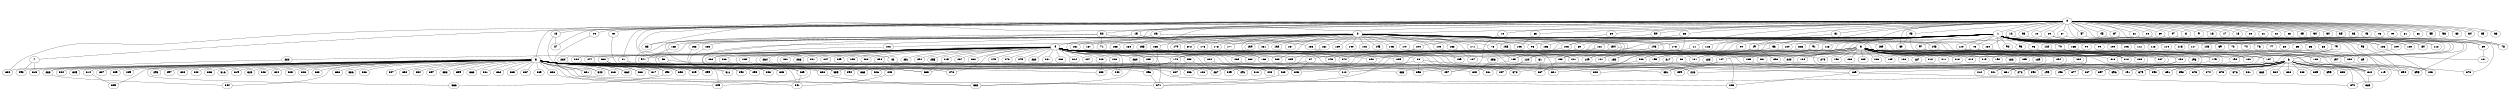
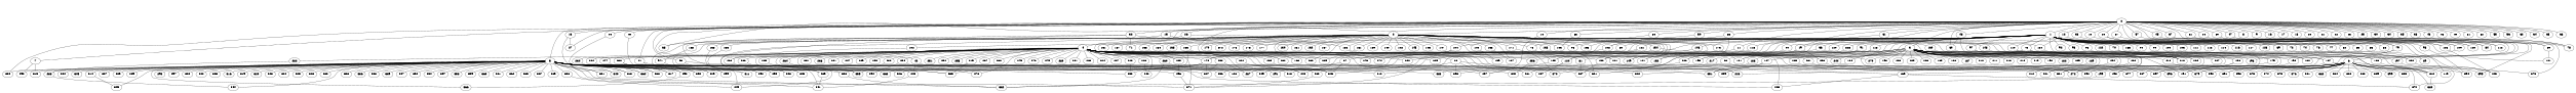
  graph {
    0
    1
    2
    3
    4
    5
    6
    7
    8
    9
    10
    11
    12
    13
    14
    15
    16
    17
    18
    19
    20
    21
    22
    23
    24
    25
    26
    27
    28
    29
    30
    31
    32
    33
    34
    35
    36
    37
    38
    39
    40
    41
    42
    43
    44
    45
    46
    47
    48
    49
    50
    51
    52
    53
    54
    55
    56
    57
    58
    59
    60
    61
    62
    63
    64
    65
    66
    67
    68
    334
    180
    n72 [label=828]
    129
    69
    70
    71
    72
    73
    74
    75
    76
    77
    78
    79
    80
    81
    82
    83
    84
    85
    86
    87
    88
    89
    90
    91
    92
    93
    94
    95
    96
    97
    98
    99
    100
    101
    102
    103
    104
    105
    106
    107
    108
    109
    110
    111
    112
    113
    114
    115
    116
    117
    118
    119
    120
    121
    122
    123
    124
    125
    126
    127
    181
    130
    131
    132
    133
    134
    135
    136
    137
    138
    139
    140
    141
    142
    143
    144
    145
    146
    147
    148
    149
    150
    151
    152
    153
    154
    155
    156
    157
    158
    159
    160
    161
    162
    163
    164
    165
    166
    167
    168
    169
    170
    171
    n176 [label=672]
    173
    174
    175
    176
    177
    179
    348
    230
    329
    182
    183
    184
    185
    186
    187
    188
    189
    190
    191
    192
    193
    194
    195
    196
    197
    198
    199
    200
    201
    202
    203
    204
    205
    206
    207
    208
    209
    210
    211
    212
    213
    214
    215
    n220 [label=416]
    217
    218
    256
    258
    259
    260
    261
    262
    257
    264
    265
    266
    267
    268
    269
    270
    n237 [label=971]
    272
    273
    274
    275
    276
    277
    278
    279
    280
    281
    282
    283
    284
    285
    286
    287
    263
    219
    220
    221
    222
    223
    224
    225
    226
    227
    228
    229
    231
    232
    233
    234
    235
    236
    237
    238
    239
    240
    241
    242
    243
    244
    245
    246
    247
    248
    249
    250
    251
    252
    253
    254
    255
    371
    288
    289
    290
    291
    292
    293
    294
    295
    296
    297
    298
    299
    300
    301
    302
    303
    304
    305
    306
    307
    308
    309
    310
    311
    312
    313
    314
    315
    316
    317
    318
    319
    320
    321
    322
    323
    324
    325
    326
    327
    328
    330
    331
    332
    333
    335
    336
    337
    338
+   339
    340
    341
    342
    343
    344
    345
    346
    347
    349
    350
    351
    352
    353
    354
    355
    356
    357
    358
    359
    360
    361
    362
    363
    364
    365
    366
    367
    368
    369
    370
    384
    386
    387
    388
    389
    390
    385
    392
    393
    394
    395
    396
    397
    398
    399
    391
    372
    373
    374
    375
    376
    377
    378
    379
    380
    381
    382
    383
    0 -- 1
    0 -- 2
    0 -- 3
    0 -- 4
    0 -- 5
    0 -- 6
    0 -- 7
    0 -- 8
    0 -- 9
    0 -- 10
    0 -- 11
    0 -- 12
    0 -- 13
    0 -- 14
    0 -- 15
    0 -- 16
    0 -- 17
    0 -- 18
    0 -- 19
    0 -- 20
    0 -- 21
    0 -- 22
    0 -- 23
    0 -- 24
    0 -- 25
    0 -- 26
    0 -- 27
    0 -- 28
    0 -- 29
    0 -- 30
    0 -- 31
    0 -- 32
    0 -- 33
    0 -- 34
    0 -- 35
    0 -- 36
    0 -- 37
    0 -- 38
    0 -- 39
    0 -- 40
    0 -- 41
    0 -- 42
    0 -- 43
    0 -- 44
    0 -- 45
    0 -- 46
    0 -- 47
    0 -- 48
    0 -- 49
    0 -- 50
    0 -- 51
    0 -- 52
    0 -- 53
    0 -- 54
    0 -- 55
    0 -- 56
    0 -- 57
    0 -- 58
    0 -- 59
    0 -- 60
    0 -- 61
    0 -- 62
    0 -- 63
    0 -- 64
    0 -- 65
    0 -- 66
    0 -- 67
    0 -- 68
    0 -- 334
    0 -- 180
    1 -- n72
    1 -- 129
    1 -- 69
    1 -- 70
    1 -- 71
    1 -- 72
    1 -- 73
    1 -- 74
    1 -- 75
    1 -- 76
    1 -- 77
    1 -- 78
    1 -- 79
    1 -- 80
    1 -- 81
    1 -- 82
    1 -- 83
    1 -- 84
    1 -- 85
    1 -- 86
    1 -- 87
    1 -- 88
    1 -- 89
    1 -- 90
    1 -- 91
    1 -- 92
    1 -- 93
    1 -- 94
    1 -- 95
    1 -- 96
    1 -- 97
    1 -- 98
    1 -- 99
    1 -- 100
    1 -- 101
    1 -- 102
    1 -- 103
    1 -- 104
    1 -- 105
    1 -- 106
    1 -- 107
    1 -- 108
    1 -- 109
    1 -- 110
    1 -- 111
    1 -- 112
    1 -- 113
    1 -- 114
    1 -- 115
    1 -- 116
    1 -- 117
    1 -- 118
    1 -- 119
    1 -- 120
    1 -- 121
    1 -- 122
    1 -- 123
    1 -- 124
    1 -- 125
    1 -- 126
    1 -- 127
    1 -- 181
    2 -- 180
    2 -- 130
    2 -- 131
    2 -- 132
    2 -- 133
    2 -- 134
    2 -- 135
    2 -- 136
    2 -- 137
    2 -- 138
    2 -- 139
    2 -- 140
    2 -- 141
    2 -- 142
    2 -- 143
    2 -- 144
    2 -- 145
    2 -- 146
    2 -- 147
    2 -- 148
    2 -- 149
    2 -- 150
    2 -- 151
    2 -- 152
    2 -- 153
    2 -- 154
    2 -- 155
    2 -- 156
    2 -- 157
    2 -- 158
    2 -- 159
    2 -- 160
    2 -- 161
    2 -- 162
    2 -- 163
    2 -- 164
    2 -- 165
    2 -- 166
    2 -- 167
    2 -- 168
    2 -- 169
    2 -- 170
    2 -- 171
    2 -- n176
    2 -- 173
    2 -- 174
    2 -- 175
    2 -- 176
    2 -- 177
    2 -- 179
    2 -- 348
    2 -- 230
    2 -- 329
    3 -- 181
    3 -- 182
    3 -- 183
    3 -- 184
    3 -- 185
    3 -- 186
    3 -- 187
    3 -- 188
    3 -- 189
    3 -- 190
    3 -- 191
    3 -- 192
    3 -- 193
    3 -- 194
    3 -- 195
    3 -- 196
    3 -- 197
    3 -- 198
    3 -- 199
    3 -- 200
    3 -- 201
    3 -- 202
    3 -- 203
    3 -- 204
    3 -- 205
    3 -- 206
    3 -- 207
    3 -- 208
    3 -- 209
    3 -- 210
    3 -- 211
    3 -- 212
    3 -- 213
    3 -- 214
    3 -- 215
    3 -- n220
    3 -- 217
    3 -- 218
    4 -- 81
    4 -- 150
    4 -- 163
    4 -- 230
    4 -- 256
    4 -- 258
    4 -- 259
    4 -- 260
    4 -- 261
    4 -- 262
    4 -- 257
    4 -- 264
    4 -- 265
    4 -- 266
    4 -- 267
    4 -- 268
    4 -- 269
    4 -- 270
    4 -- n237
    4 -- 272
    4 -- 273
    4 -- 274
    4 -- 275
    4 -- 276
    4 -- 277
    4 -- 278
    4 -- 279
    4 -- 280
    4 -- 281
    4 -- 282
    4 -- 283
    4 -- 284
    4 -- 285
    4 -- 286
    4 -- 287
    4 -- 263
    4 -- 219
    4 -- 220
    4 -- 221
    4 -- 222
    4 -- 223
    4 -- 224
    4 -- 225
    4 -- 226
    4 -- 227
    4 -- 228
    4 -- 229
    4 -- 231
    4 -- 232
    4 -- 233
    4 -- 234
    4 -- 235
    4 -- 236
    4 -- 237
    4 -- 238
    4 -- 239
    4 -- 240
    4 -- 241
    4 -- 242
    4 -- 243
    4 -- 244
    4 -- 245
    4 -- 246
    4 -- 247
    4 -- 248
    4 -- 249
    4 -- 250
    4 -- 251
    4 -- 252
    4 -- 253
    4 -- 254
    4 -- 255
    4 -- 371
    5 -- 334
    5 -- 126
    5 -- 348
    5 -- 329
    5 -- 371
    5 -- 288
    5 -- 289
    5 -- 290
    5 -- 291
    5 -- 292
    5 -- 293
    5 -- 294
    5 -- 295
    5 -- 296
    5 -- 297
    5 -- 298
    5 -- 299
    5 -- 300
    5 -- 301
    5 -- 302
    5 -- 303
    5 -- 304
    5 -- 305
    5 -- 306
    5 -- 307
    5 -- 308
    5 -- 309
    5 -- 310
    5 -- 311
    5 -- 312
    5 -- 313
    5 -- 314
    5 -- 315
    5 -- 316
    5 -- 317
+   5 -- 318
    5 -- 319
    5 -- 320
    5 -- 321
    5 -- 322
    5 -- 323
    5 -- 324
    5 -- 325
    5 -- 326
    5 -- 327
    5 -- 328
    5 -- 330
    5 -- 331
    5 -- 332
    5 -- 333
    5 -- 335
    5 -- 336
    5 -- 337
    5 -- 338
+   5 -- 339
    5 -- 340
    5 -- 341
    5 -- 342
    5 -- 343
    5 -- 344
    5 -- 345
    5 -- 346
    5 -- 347
    5 -- 349
    5 -- 350
    5 -- 351
    5 -- 352
    5 -- 353
    5 -- 354
    5 -- 355
    5 -- 356
    5 -- 357
    5 -- 358
    5 -- 359
    5 -- 360
    5 -- 361
    5 -- 362
    5 -- 363
    5 -- 364
    5 -- 365
    5 -- 366
    5 -- 367
    5 -- 368
    5 -- 369
    5 -- 370
    6 -- 310
    6 -- 384
    6 -- 386
    6 -- 387
    6 -- 388
    6 -- 389
    6 -- 390
    6 -- 385
    6 -- 392
    6 -- 393
    6 -- 394
    6 -- 395
    6 -- 396
    6 -- 397
    6 -- 398
    6 -- 399
    6 -- 391
    6 -- 372
    6 -- 373
    6 -- 374
    6 -- 375
    6 -- 376
    6 -- 377
    6 -- 378
    6 -- 379
    6 -- 380
    6 -- 381
    6 -- 382
    6 -- 383
    7 -- 290
    7 -- 315
    10 -- 109
    11 -- 218
    11 -- 346
    12 -- 19
    12 -- 125
    12 -- 134
    13 -- 27
    13 -- 301
    14 -- 257
    15 -- 73
    15 -- 355
    19 -- 206
    19 -- 240
    19 -- 253
    24 -- 378
    26 -- 96
    26 -- 311
    28 -- 257
    28 -- 291
    28 -- 392
    28 -- 398
    29 -- 84
    29 -- 120
    31 -- 59
    32 -- 68
    32 -- 71
    32 -- 133
    32 -- 335
    33 -- 79
    36 -- 188
    36 -- 229
    37 -- 112
    39 -- 78
    40 -- 355
    41 -- 223
    41 -- 298
    42 -- 243
    42 -- 383
    44 -- 340
    45 -- 188
    47 -- 78
    48 -- 60
    48 -- 204
    50 -- 105
    53 -- 299
    53 -- 346
    54 -- 155
    57 -- 331
    58 -- 108
    58 -- 337
    59 -- 101
    60 -- 218
    61 -- 195
    63 -- 143
    67 -- 395
    n72 -- 141
    129 -- 150
    70 -- 107
    70 -- 200
    73 -- 105
    75 -- 89
    75 -- 270
    75 -- 221
    75 -- 310
    79 -- 196
    79 -- 379
    80 -- 287
    81 -- 337
    83 -- 246
    83 -- 377
    87 -- 346
    87 -- 356
    90 -- 149
    91 -- 152
    91 -- 342
    95 -- 179
    97 -- 207
    97 -- 218
    98 -- 394
    102 -- 266
    104 -- 174
    104 -- 273
    105 -- 257
    106 -- 349
    107 -- 119
    107 -- 199
    108 -- 256
    109 -- 190
    110 -- 180
    110 -- 226
    115 -- 244
    115 -- 312
    118 -- 371
    121 -- 124
    121 -- 174
    122 -- 272
    124 -- 261
    124 -- 237
    125 -- 248
    127 -- 322
    127 -- 351
    133 -- 221
    134 -- 158
    135 -- 295
    136 -- 262
    136 -- 326
    138 -- 321
    144 -- 159
    148 -- 391
    150 -- 169
    150 -- 337
    153 -- 167
    154 -- 274
    154 -- 310
    156 -- 285
    158 -- 191
    158 -- 193
    160 -- 397
    161 -- 269
    162 -- n237
    165 -- 292
    166 -- 394
    169 -- 223
    169 -- 372
    171 -- 370
    173 -- 181
    174 -- 327
    174 -- 335
    174 -- 353
    179 -- 272
    183 -- 321
    184 -- 259
    188 -- 310
    189 -- 212
    190 -- 191
    194 -- 201
    197 -- 372
    199 -- 332
    200 -- 248
    202 -- 331
    206 -- 370
    209 -- 351
    n220 -- 390
    217 -- 272
    217 -- 318
    256 -- 342
    258 -- 287
    258 -- 327
    260 -- 332
    260 -- 398
    264 -- 308
    265 -- 346
    266 -- 343
    n237 -- 350
    277 -- 368
    282 -- 288
    284 -- 364
    285 -- 296
    286 -- 341
    263 -- 371
    219 -- 335
    219 -- 363
    220 -- 353
    221 -- 226
    222 -- 246
    225 -- 239
    228 -- 242
    231 -- 397
    233 -- 355
    234 -- 313
    235 -- 387
    238 -- 245
    238 -- 317
    239 -- 341
    243 -- 341
    244 -- 396
    253 -- 379
    254 -- 278
    254 -- 294
    288 -- 344
    296 -- 371
    298 -- 366
    306 -- 245
    308 -- 332
    310 -- 380
    314 -- 345
  }
